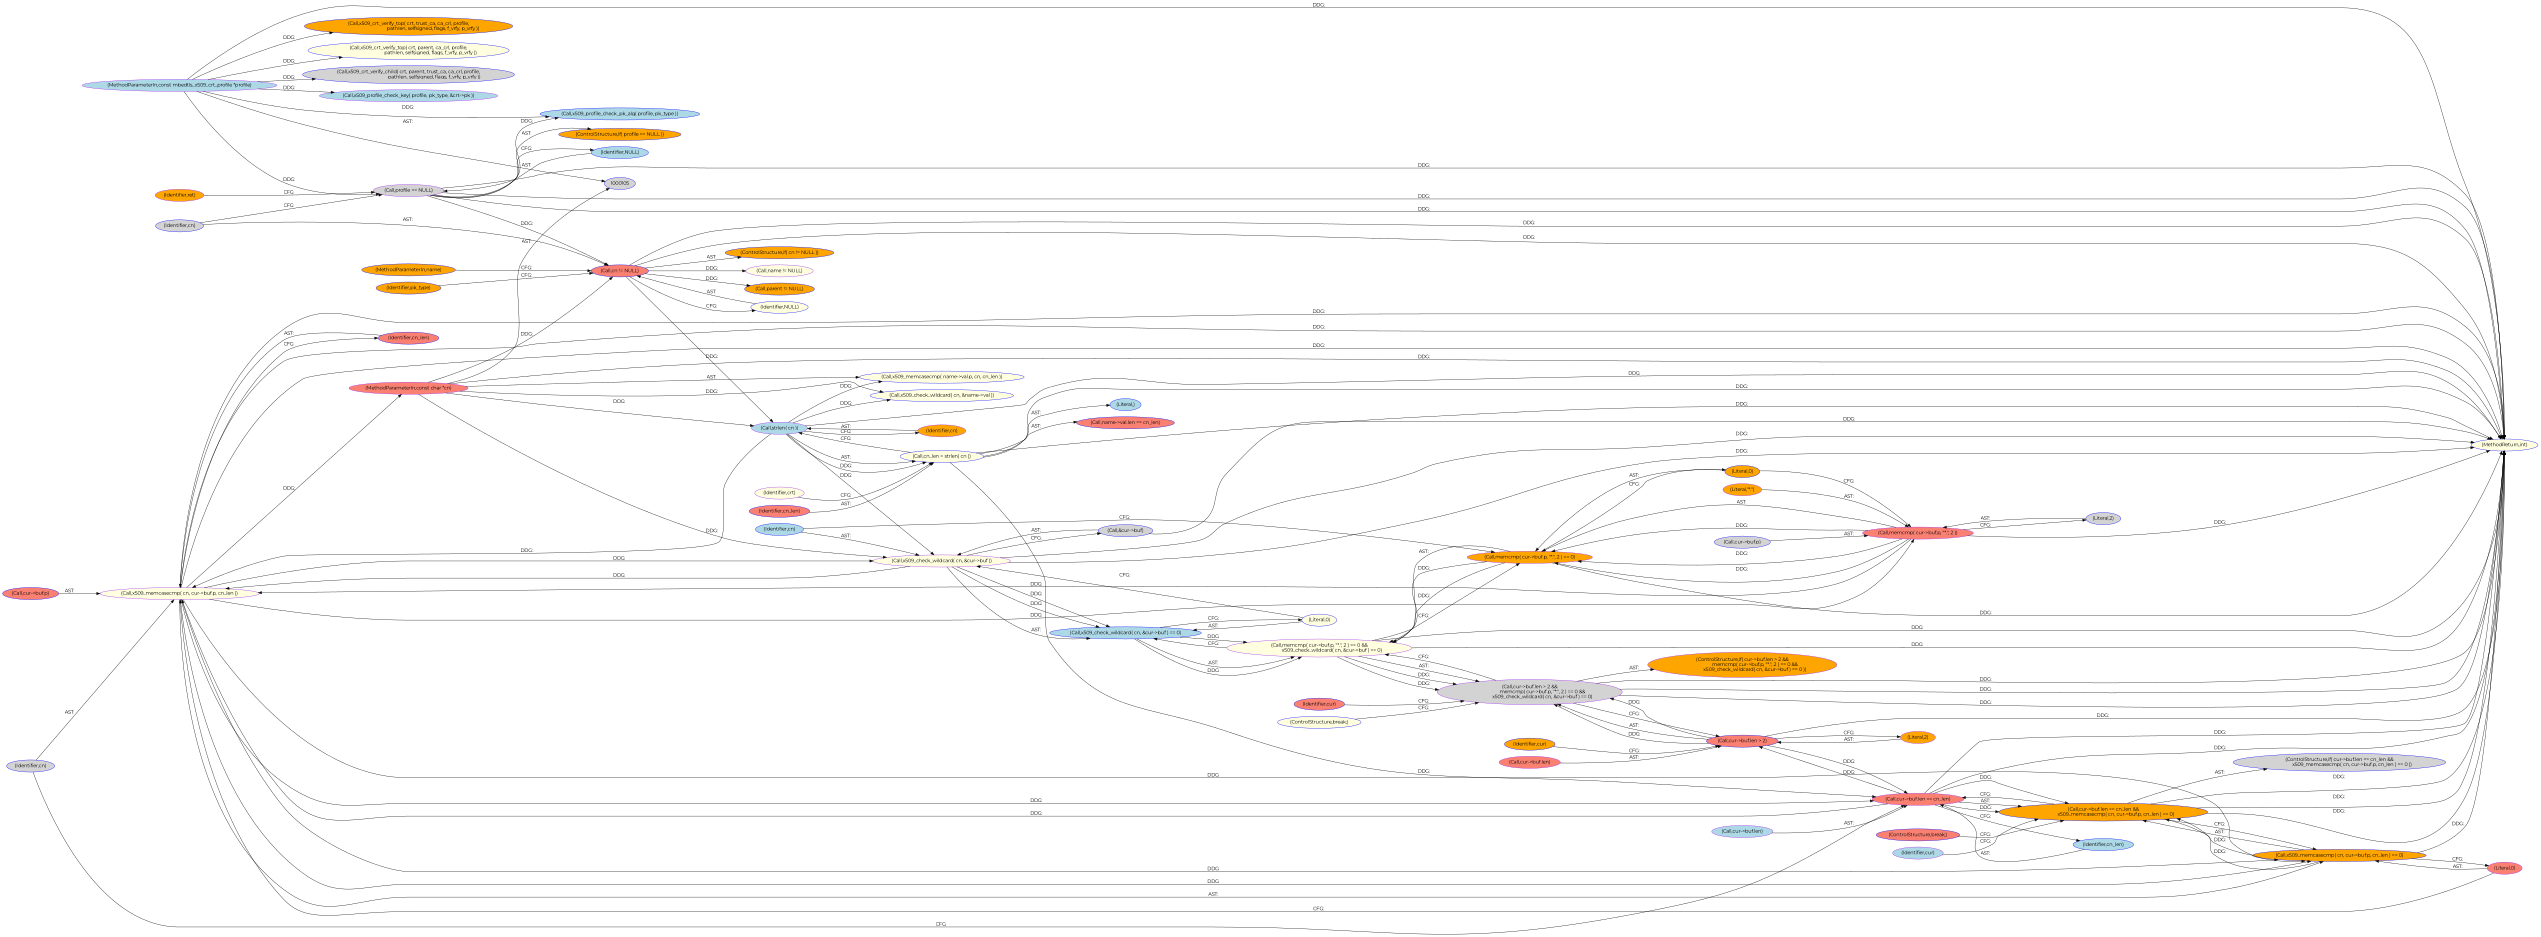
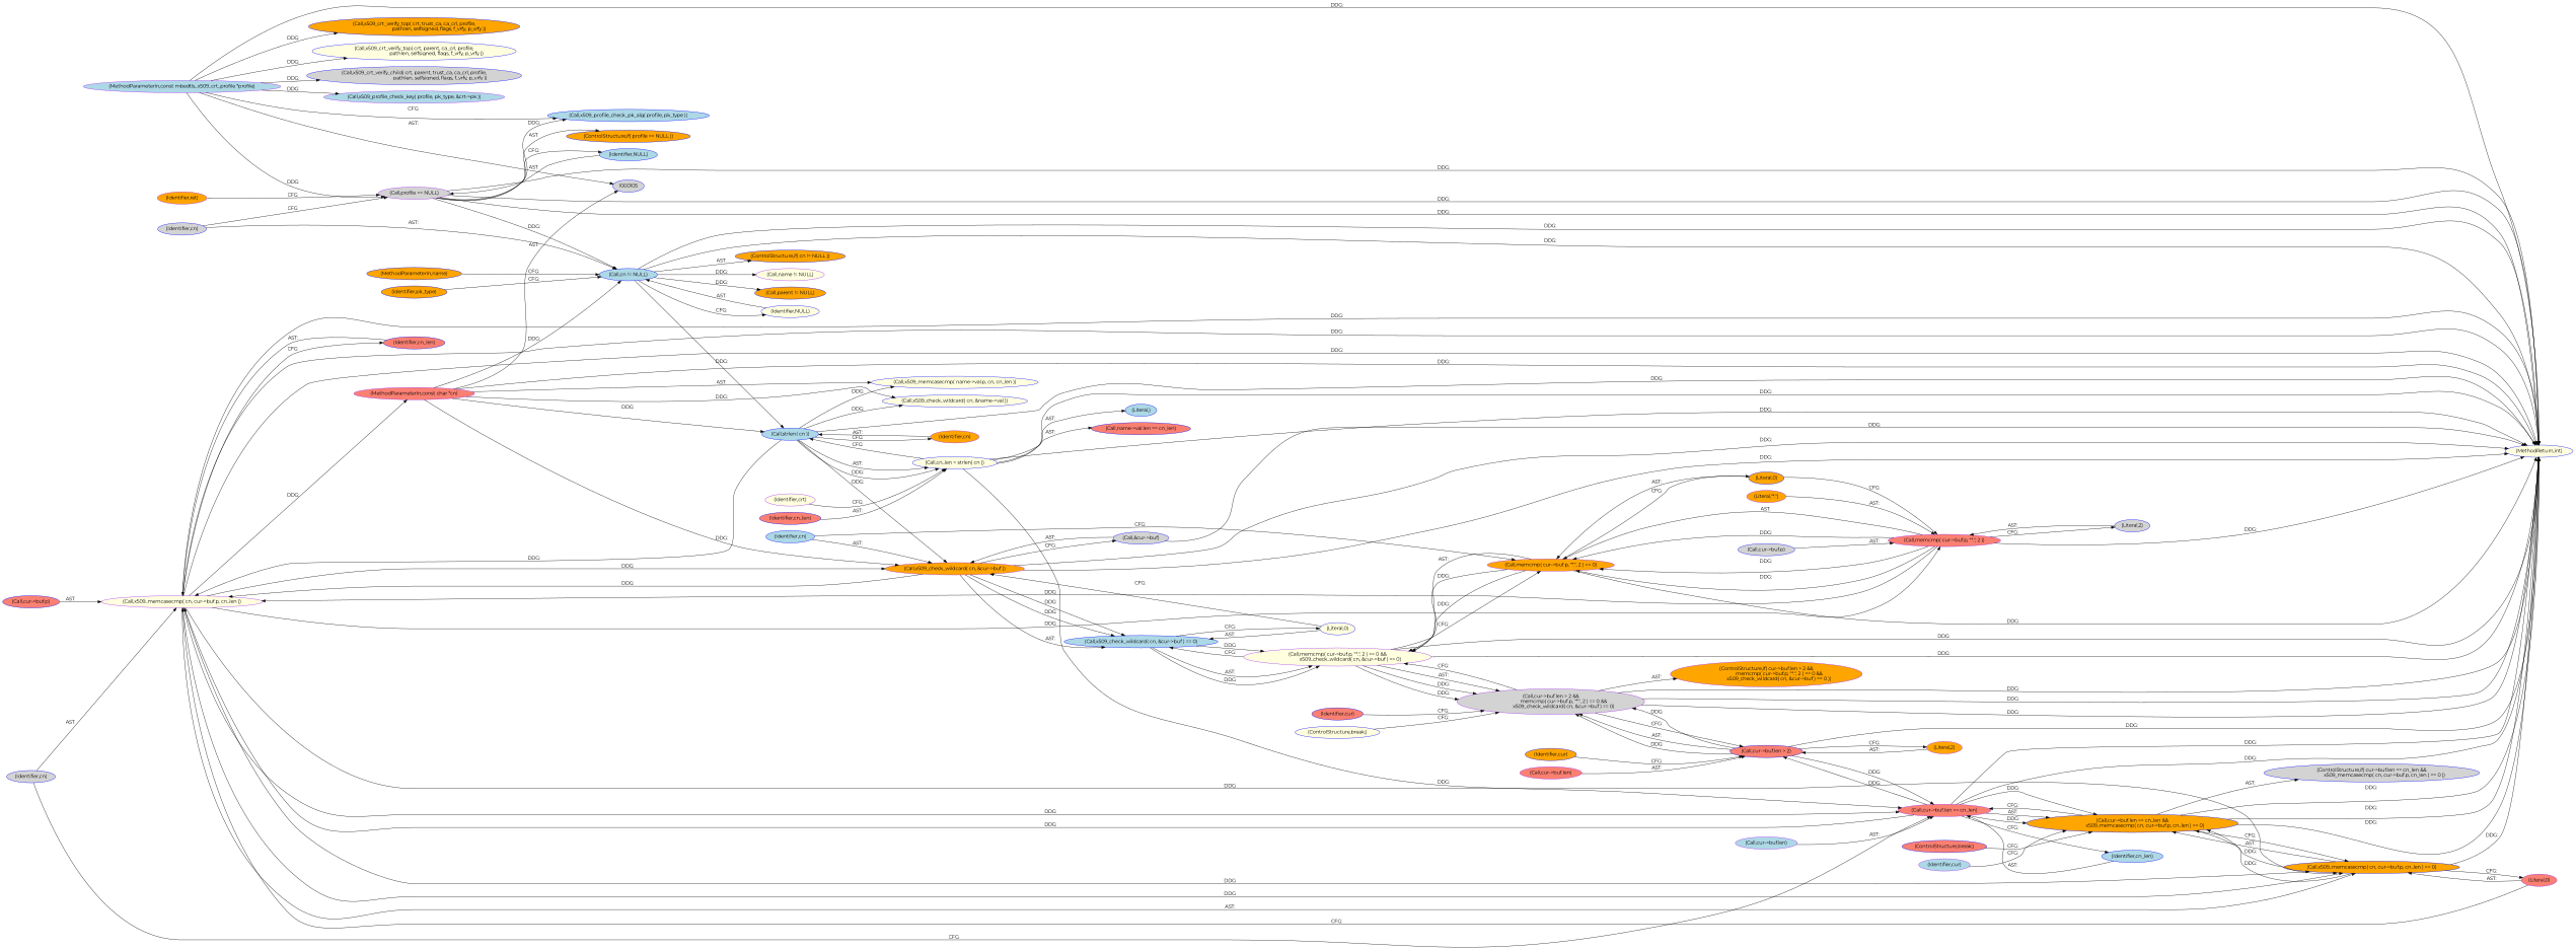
  digraph {
    fontname=Montserrat
    rankdir=LR
    node [color=blue fillcolor=orange fontname=Montserrat style=filled]
    edge [fontname=Montserrat]
    n1 [color=purple fillcolor=lightyellow label="(Call,x509_memcasecmp( cn, cur->buf.p, cn_len ))"]
-   n2 [color=purple fillcolor=lightyellow label="(Call,x509_check_wildcard( cn, &cur->buf ))"]
+   n2 [color=purple label="(Call,x509_check_wildcard( cn, &cur->buf ))"]
    n3 [color=purple fillcolor=salmon label="(Call,memcmp( cur->buf.p, \"*.\", 2 ))"]
    n4 [color=purple fillcolor=salmon label="(Call,cur->buf.len == cn_len)"]
    n5 [label="(Call,x509_memcasecmp( cn, cur->buf.p, cn_len ) == 0)"]
    n6 [fillcolor=salmon label="(Identifier,cn_len)"]
    n7 [fillcolor=lightyellow label="(MethodReturn,int)"]
    n8 [color=purple fillcolor=salmon label="(MethodParameterIn,const char *cn)"]
    n9 [fillcolor=lightblue label="(Call,x509_check_wildcard( cn, &cur->buf ) == 0)"]
    n10 [fillcolor=lightgrey label="(Call,&cur->buf)"]
    n11 [color=purple label="(Call,memcmp( cur->buf.p, \"*.\", 2 ) == 0)"]
    n12 [fillcolor=lightgrey label="(Literal,2)"]
    n13 [fillcolor=salmon label="(Call,cur->buf.len > 2)"]
    n14 [label="(Call,cur->buf.len == cn_len &&\n                    x509_memcasecmp( cn, cur->buf.p, cn_len ) == 0)"]
    n15 [fillcolor=lightblue label="(Identifier,cn_len)"]
    n16 [color=purple fillcolor=salmon label="(Literal,0)"]
-   n17 [color=purple fillcolor=lightblue label="(Call,strlen( cn ))"]
+   n17 [fillcolor=lightblue label="(Call,strlen( cn ))"]
    n18 [fillcolor=lightyellow label="(Call,cn_len = strlen( cn ))"]
    n19 [color=purple label="(Identifier,cn)"]
    n20 [fillcolor=lightyellow label="(Call,x509_check_wildcard( cn, &name->val ))"]
    n21 [fillcolor=lightyellow label="(Call,x509_memcasecmp( name->val.p, cn, cn_len ))"]
    n22 [fillcolor=lightblue label="(Literal,)"]
    n23 [fillcolor=salmon label="(Call,name->val.len == cn_len)"]
-   n24 [fillcolor=salmon label="(Call,cn != NULL)"]
+   n24 [fillcolor=lightblue label="(Call,cn != NULL)"]
    n25 [label="(ControlStructure,if( cn != NULL ))"]
    n26 [color=purple fillcolor=lightyellow label="(Call,name != NULL)"]
    n27 [label="(Call,parent != NULL)"]
    n28 [fillcolor=lightyellow label="(Identifier,NULL)"]
    1000105 [fillcolor=lightgrey]
    n30 [color=purple fillcolor=lightgrey label="(Call,profile == NULL)"]
    n31 [fillcolor=lightblue label="(Identifier,NULL)"]
    n32 [label="(ControlStructure,if( profile == NULL ))"]
    n33 [fillcolor=lightblue label="(Call,x509_profile_check_pk_alg( profile, pk_type ))"]
    n34 [color=purple fillcolor=lightblue label="(MethodParameterIn,const mbedtls_x509_crt_profile *profile)"]
    n35 [label="(Call,x509_crt_verify_top( crt, trust_ca, ca_crl, profile,\n                                       pathlen, selfsigned, flags, f_vrfy, p_vrfy ))"]
    n36 [fillcolor=lightyellow label="(Call,x509_crt_verify_top( crt, parent, ca_crl, profile,\n                                   pathlen, selfsigned, flags, f_vrfy, p_vrfy ))"]
    n37 [fillcolor=lightgrey label="(Call,x509_crt_verify_child( crt, parent, trust_ca, ca_crl, profile,\n                                         pathlen, selfsigned, flags, f_vrfy, p_vrfy ))"]
    n38 [color=purple fillcolor=lightblue label="(Call,x509_profile_check_key( profile, pk_type, &crt->pk ))"]
    n39 [color=purple fillcolor=lightyellow label="(Call,memcmp( cur->buf.p, \"*.\", 2 ) == 0 &&\n                    x509_check_wildcard( cn, &cur->buf ) == 0)"]
    n40 [fillcolor=lightyellow label="(Literal,0)"]
    n41 [label="(Literal,0)"]
    n42 [color=purple fillcolor=lightgrey label="(Call,cur->buf.len > 2 &&\n                    memcmp( cur->buf.p, \"*.\", 2 ) == 0 &&\n                    x509_check_wildcard( cn, &cur->buf ) == 0)"]
    n43 [color=purple label="(Literal,2)"]
    n44 [fillcolor=lightgrey label="(ControlStructure,if( cur->buf.len == cn_len &&\n                    x509_memcasecmp( cn, cur->buf.p, cn_len ) == 0 ))"]
    n45 [color=purple label="(ControlStructure,if( cur->buf.len > 2 &&\n                    memcmp( cur->buf.p, \"*.\", 2 ) == 0 &&\n                    x509_check_wildcard( cn, &cur->buf ) == 0 ))"]
    n46 [label="(Identifier,cur)"]
    n47 [color=purple label="(Identifier,ret)"]
    n48 [fillcolor=lightblue label="(Identifier,cn)"]
    n49 [fillcolor=lightyellow label="(ControlStructure,break;)"]
    n50 [fillcolor=lightgrey label="(Call,cur->buf.p)"]
    n51 [color=purple fillcolor=lightyellow label="(Identifier,crt)"]
    n52 [label="(MethodParameterIn,name)"]
    n53 [color=purple fillcolor=lightblue label="(Call,cur->buf.len)"]
    n54 [fillcolor=lightgrey label="(Identifier,cn)"]
    n55 [fillcolor=lightgrey label="(Identifier,cn)"]
    n56 [fillcolor=salmon label="(ControlStructure,break;)"]
    n57 [color=purple label="(Literal,\"*.\")"]
    n58 [fillcolor=salmon label="(Call,cur->buf.p)"]
    n59 [color=purple fillcolor=lightblue label="(Identifier,cur)"]
    n60 [fillcolor=salmon label="(Identifier,cn_len)"]
    n61 [label="(Identifier,pk_type)"]
    n62 [color=purple fillcolor=salmon label="(Call,cur->buf.len)"]
    n63 [fillcolor=salmon label="(Identifier,cur)"]
    n1 -> n2 [label="DDG: "]
    n1 -> n3 [label="DDG: "]
    n1 -> n4 [label="DDG: "]
    n1 -> n5 [label="AST: "]
    n1 -> n5 [label="DDG: "]
    n1 -> n5 [label="DDG: "]
    n1 -> n5 [label="DDG: "]
    n1 -> n6 [label="CFG: "]
    n1 -> n7 [label="DDG: "]
    n1 -> n7 [label="DDG: "]
    n1 -> n7 [label="DDG: "]
    n1 -> n8 [label="DDG: "]
    n2 -> n1 [label="DDG: "]
    n2 -> n7 [label="DDG: "]
    n2 -> n7 [label="DDG: "]
    n2 -> n9 [label="AST: "]
    n2 -> n9 [label="DDG: "]
    n2 -> n9 [label="DDG: "]
    n2 -> n10 [label="CFG: "]
    n3 -> n1 [label="DDG: "]
    n3 -> n7 [label="DDG: "]
    n3 -> n11 [label="AST: "]
    n3 -> n11 [label="DDG: "]
    n3 -> n11 [label="DDG: "]
    n3 -> n11 [label="DDG: "]
    n3 -> n12 [label="CFG: "]
    n4 -> n1 [label="DDG: "]
    n4 -> n7 [label="DDG: "]
    n4 -> n7 [label="DDG: "]
    n4 -> n13 [label="DDG: "]
    n4 -> n14 [label="AST: "]
    n4 -> n14 [label="DDG: "]
    n4 -> n14 [label="DDG: "]
    n4 -> n15 [label="CFG: "]
    n5 -> n7 [label="DDG: "]
    n5 -> n14 [label="AST: "]
    n5 -> n14 [label="DDG: "]
    n5 -> n14 [label="DDG: "]
    n5 -> n16 [label="CFG: "]
    n6 -> n1 [label="AST: "]
    n8 -> n2 [label="DDG: "]
    n8 -> n7 [label="DDG: "]
    n8 -> n17 [label="DDG: "]
    n8 -> n20 [label="DDG: "]
    n8 -> n21 [label="AST: "]
    n8 -> n24 [label="DDG: "]
    n8 -> 1000105 [label="AST: "]
    n9 -> n39 [label="AST: "]
    n9 -> n39 [label="DDG: "]
    n9 -> n39 [label="DDG: "]
    n9 -> n40 [label="CFG: "]
    n10 -> n2 [label="AST: "]
    n10 -> n7 [label="DDG: "]
    n11 -> n7 [label="DDG: "]
    n11 -> n39 [label="AST: "]
    n11 -> n39 [label="DDG: "]
    n11 -> n39 [label="DDG: "]
    n11 -> n41 [label="CFG: "]
    n12 -> n3 [label="AST: "]
    n13 -> n4 [label="DDG: "]
    n13 -> n7 [label="DDG: "]
    n13 -> n42 [label="AST: "]
    n13 -> n42 [label="DDG: "]
    n13 -> n42 [label="DDG: "]
    n13 -> n43 [label="CFG: "]
    n14 -> n4 [label="CFG: "]
    n14 -> n5 [label="CFG: "]
    n14 -> n7 [label="DDG: "]
    n14 -> n7 [label="DDG: "]
    n14 -> n7 [label="DDG: "]
    n14 -> n44 [label="AST: "]
    n15 -> n4 [label="AST: "]
    n16 -> n1 [label="CFG: "]
    n16 -> n5 [label="AST: "]
    n17 -> n1 [label="DDG: "]
    n17 -> n2 [label="DDG: "]
    n17 -> n7 [label="DDG: "]
    n17 -> n18 [label="AST: "]
    n17 -> n18 [label="DDG: "]
    n17 -> n19 [label="CFG: "]
    n17 -> n20 [label="DDG: "]
    n17 -> n21 [label="DDG: "]
    n18 -> n4 [label="DDG: "]
    n18 -> n7 [label="DDG: "]
    n18 -> n7 [label="DDG: "]
    n18 -> n17 [label="CFG: "]
    n18 -> n22 [label="AST: "]
    n18 -> n23 [label="AST: "]
    n19 -> n17 [label="AST: "]
    n24 -> n7 [label="DDG: "]
    n24 -> n7 [label="DDG: "]
    n24 -> n17 [label="DDG: "]
    n24 -> n25 [label="AST: "]
    n24 -> n26 [label="DDG: "]
    n24 -> n27 [label="DDG: "]
    n24 -> n28 [label="CFG: "]
    n28 -> n24 [label="AST: "]
    n30 -> n7 [label="DDG: "]
    n30 -> n7 [label="DDG: "]
    n30 -> n7 [label="DDG: "]
    n30 -> n24 [label="DDG: "]
    n30 -> n31 [label="CFG: "]
    n30 -> n32 [label="AST: "]
    n30 -> n33 [label="DDG: "]
    n31 -> n30 [label="AST: "]
    n34 -> n7 [label="DDG: "]
    n34 -> 1000105 [label="AST: "]
    n34 -> n30 [label="DDG: "]
-   n34 -> n33 [label="DDG: "]
+   n34 -> n33 [label="CFG: "]
    n34 -> n35 [label="DDG: "]
    n34 -> n36 [label="DDG: "]
    n34 -> n37 [label="DDG: "]
    n34 -> n38 [label="DDG: "]
    n39 -> n7 [label="DDG: "]
    n39 -> n7 [label="DDG: "]
    n39 -> n9 [label="CFG: "]
    n39 -> n11 [label="CFG: "]
    n39 -> n42 [label="AST: "]
    n39 -> n42 [label="DDG: "]
    n39 -> n42 [label="DDG: "]
    n40 -> n2 [label="CFG: "]
    n40 -> n9 [label="AST: "]
    n41 -> n3 [label="CFG: "]
    n41 -> n11 [label="AST: "]
    n42 -> n7 [label="DDG: "]
    n42 -> n7 [label="DDG: "]
    n42 -> n7 [label="DDG: "]
    n42 -> n13 [label="CFG: "]
    n42 -> n39 [label="CFG: "]
    n42 -> n45 [label="AST: "]
    n43 -> n13 [label="AST: "]
    n46 -> n13 [label="CFG: "]
    n47 -> n30 [label="CFG: "]
    n48 -> n2 [label="AST: "]
    n48 -> n11 [label="CFG: "]
    n49 -> n42 [label="CFG: "]
    n50 -> n3 [label="AST: "]
    n51 -> n18 [label="CFG: "]
    n52 -> n24 [label="CFG: "]
    n53 -> n4 [label="AST: "]
    n54 -> n24 [label="AST: "]
    n54 -> n30 [label="CFG: "]
    n55 -> n1 [label="AST: "]
    n55 -> n4 [label="CFG: "]
    n56 -> n14 [label="CFG: "]
    n57 -> n3 [label="AST: "]
    n58 -> n1 [label="AST: "]
    n59 -> n14 [label="CFG: "]
    n60 -> n18 [label="AST: "]
    n61 -> n24 [label="CFG: "]
    n62 -> n13 [label="AST: "]
    n63 -> n42 [label="CFG: "]
  }
